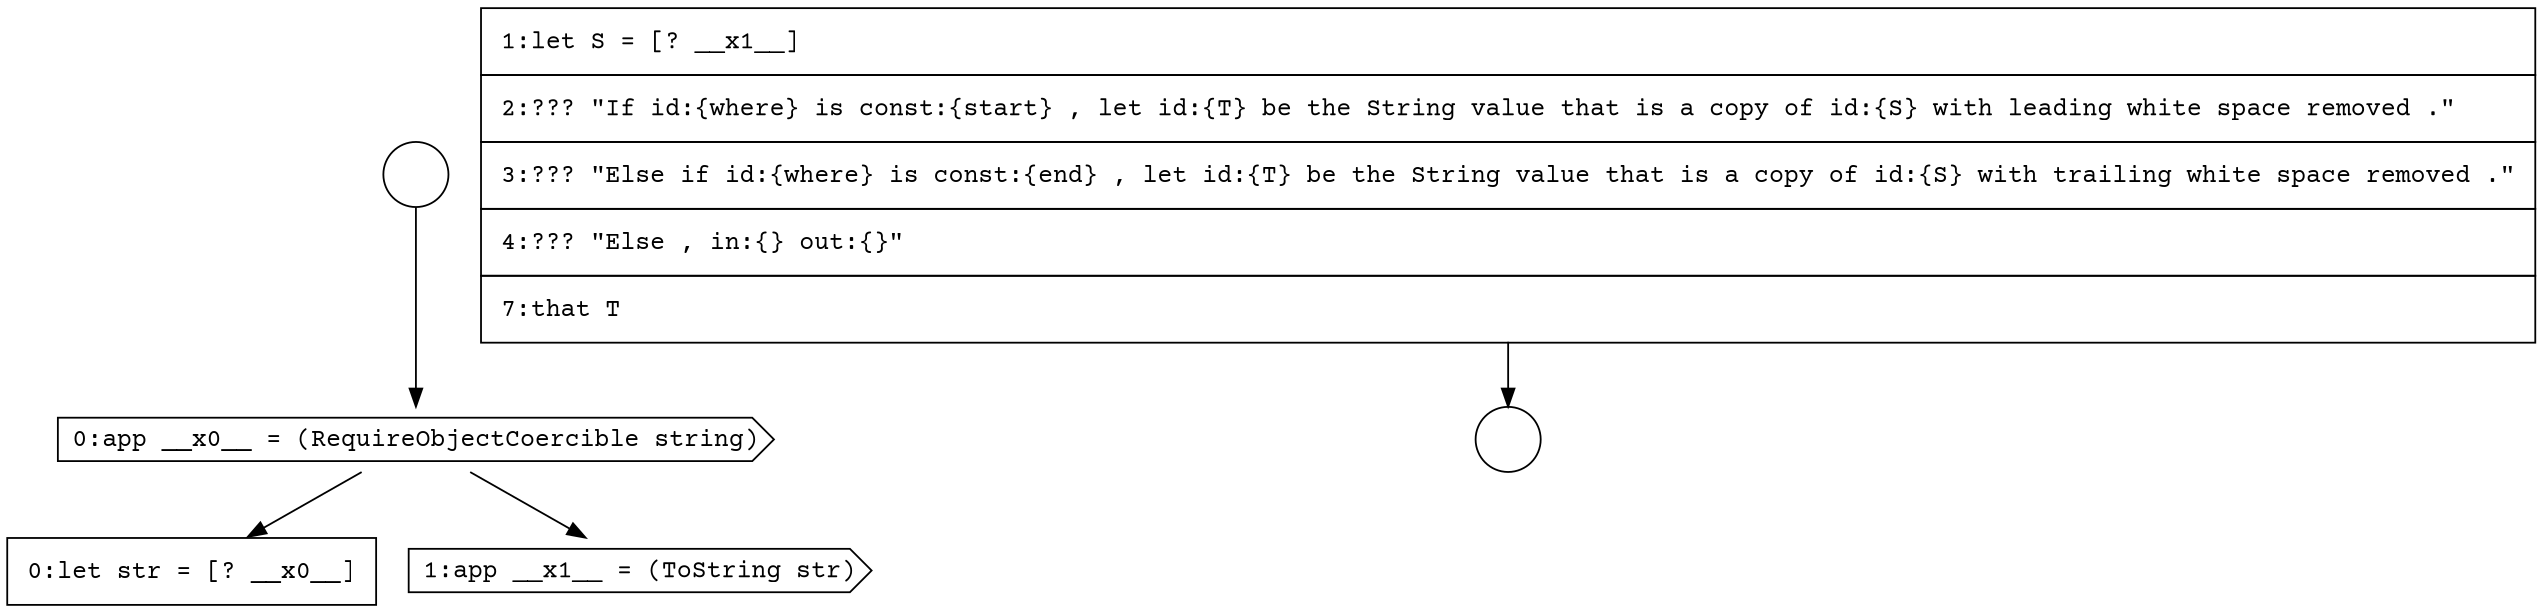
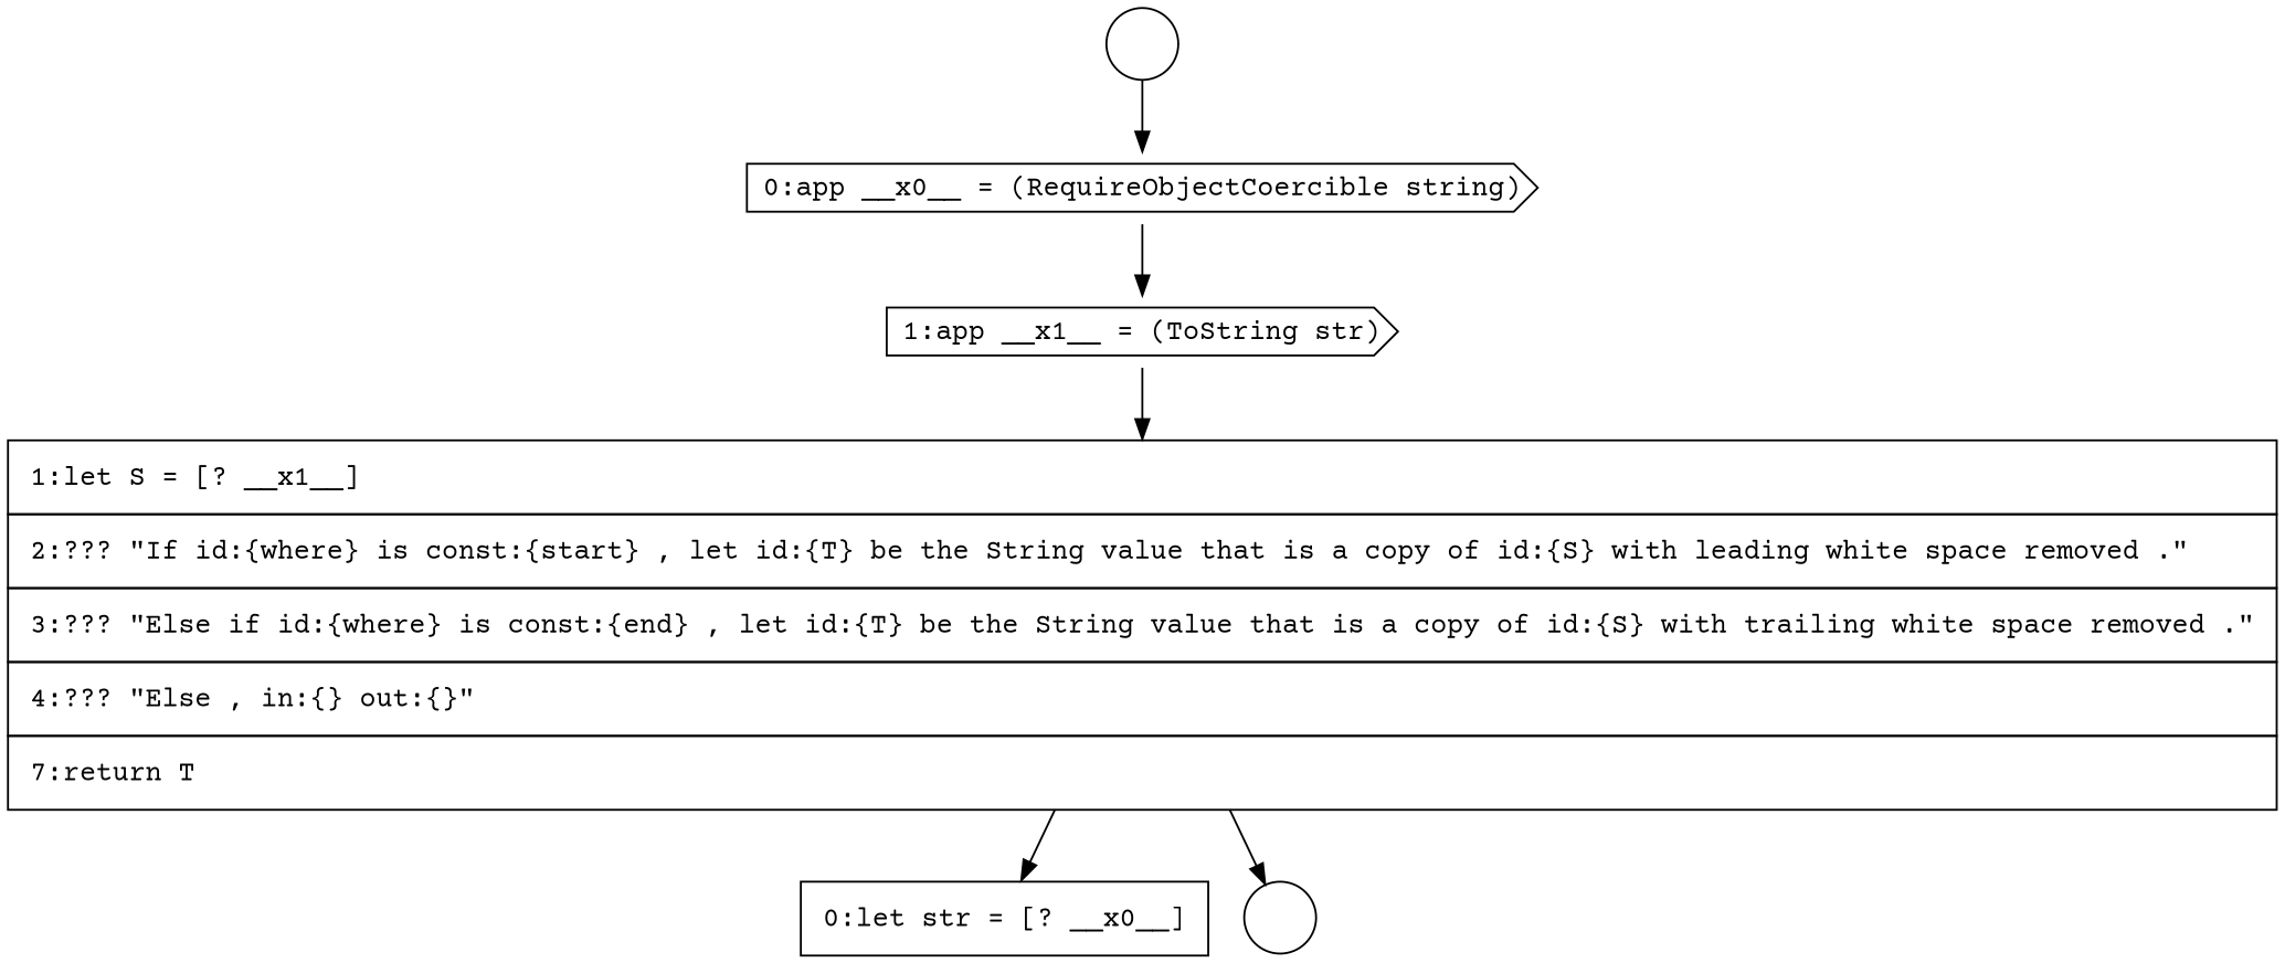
  digraph {
    fontname="Courier Prime"
    node [color=black fillcolor=white fontname="Courier Prime" shape=none style=filled]
    edge [color=black fontname="Courier Prime"]
    n1 [label=<<font color="black">     <table border="0" cellborder="1" cellspacing="0" cellpadding="10">       <tr><td align="left">0:let str = [? __x0__]</td></tr>     </table>   </font>> margin=0]
    n2 [label=<<font color="black">1:app __x1__ = (ToString str)</font>> shape=cds]
-   n3 [label=<<font color="black">     <table border="0" cellborder="1" cellspacing="0" cellpadding="10">       <tr><td align="left">1:let S = [? __x1__]</td></tr>       <tr><td align="left">2:??? &quot;If id:{where} is const:{start} , let id:{T} be the String value that is a copy of id:{S} with leading white space removed .&quot;</td></tr>       <tr><td align="left">3:??? &quot;Else if id:{where} is const:{end} , let id:{T} be the String value that is a copy of id:{S} with trailing white space removed .&quot;</td></tr>       <tr><td align="left">4:??? &quot;Else , in:{} out:{}&quot;</td></tr>       <tr><td align="left">7:that T</td></tr>     </table>   </font>> margin=0]
+   n3 [label=<<font color="black">     <table border="0" cellborder="1" cellspacing="0" cellpadding="10">       <tr><td align="left">1:let S = [? __x1__]</td></tr>       <tr><td align="left">2:??? &quot;If id:{where} is const:{start} , let id:{T} be the String value that is a copy of id:{S} with leading white space removed .&quot;</td></tr>       <tr><td align="left">3:??? &quot;Else if id:{where} is const:{end} , let id:{T} be the String value that is a copy of id:{S} with trailing white space removed .&quot;</td></tr>       <tr><td align="left">4:??? &quot;Else , in:{} out:{}&quot;</td></tr>       <tr><td align="left">7:return T</td></tr>     </table>   </font>> margin=0]
    n4 [label=" " shape=circle]
    n5 [label=<<font color="black">0:app __x0__ = (RequireObjectCoercible string)</font>> shape=cds]
    n6 [label=" " shape=circle]
+   n2 -> n3
    n3 -> n4
-   n5 -> n1
+   n3 -> n1
    n5 -> n2
    n6 -> n5
  }
